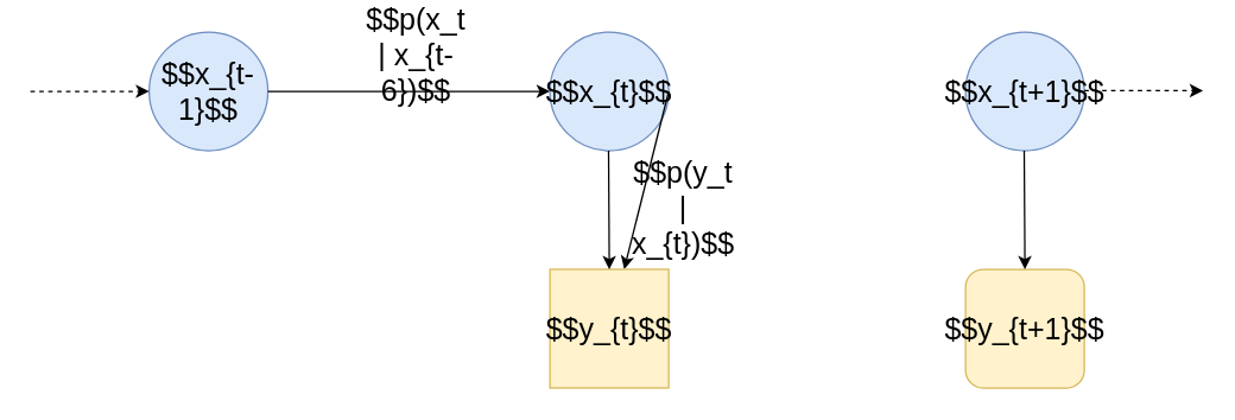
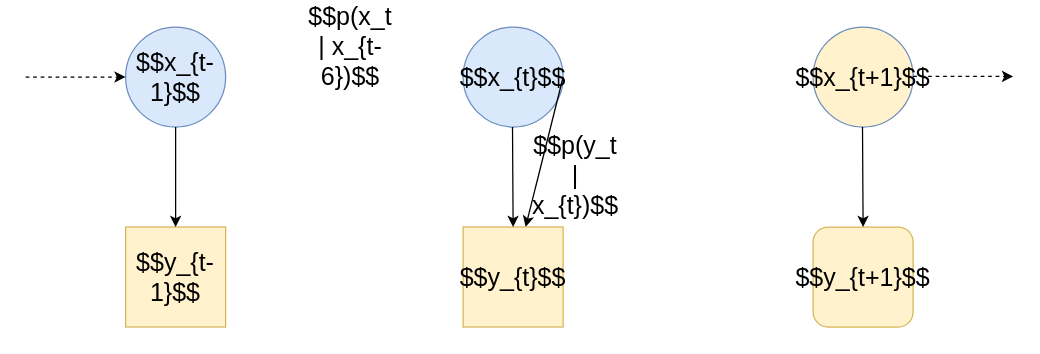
  <mxCell id="0" />
  <mxCell id="1" parent="0" />
  <mxCell id="2" value="&lt;font style=&quot;font-size: 20px;&quot;&gt;$$x_{t-1}$$&lt;/font&gt;" style="ellipse;whiteSpace=wrap;html=1;aspect=fixed;fontFamily=Helvetica;fontSize=12;fontColor=default;align=center;strokeColor=#6c8ebf;fillColor=#dae8fc;" parent="1" vertex="1"><mxGeometry x="100" y="20" width="80" height="80" as="geometry" /></mxCell>
  <mxCell id="3" value="&lt;font style=&quot;font-size: 20px;&quot;&gt;$$x_{t}$$&lt;/font&gt;" style="ellipse;whiteSpace=wrap;html=1;aspect=fixed;fontFamily=Helvetica;fontSize=12;fontColor=default;align=center;strokeColor=#6c8ebf;fillColor=#dae8fc;" parent="1" vertex="1"><mxGeometry x="370" y="20" width="80" height="80" as="geometry" /></mxCell>
- <mxCell id="4" value="&lt;font style=&quot;font-size: 20px;&quot;&gt;$$x_{t+1}$$&lt;/font&gt;" style="ellipse;whiteSpace=wrap;html=1;aspect=fixed;fontFamily=Helvetica;fontSize=12;fontColor=default;align=center;strokeColor=#6c8ebf;fillColor=#dae8fc;" parent="1" vertex="1"><mxGeometry x="650" y="20" width="80" height="80" as="geometry" /></mxCell>
- <mxCell id="5" value="" style="endArrow=classic;html=1;rounded=0;fontSize=16;exitX=1;exitY=0.5;exitDx=0;exitDy=0;entryX=0;entryY=0.5;entryDx=0;entryDy=0;" parent="1" source="2" target="3" edge="1"><mxGeometry width="50" height="50" relative="1" as="geometry"><mxPoint x="330" y="660" as="sourcePoint" /><mxPoint x="380" y="610" as="targetPoint" /></mxGeometry></mxCell>
+ <mxCell id="4" value="&lt;font style=&quot;font-size: 20px;&quot;&gt;$$x_{t+1}$$&lt;/font&gt;" style="ellipse;whiteSpace=wrap;html=1;aspect=fixed;fontFamily=Helvetica;fontSize=12;fontColor=default;align=center;strokeColor=#6c8ebf;fillColor=#fff2cc;" parent="1" vertex="1"><mxGeometry x="650" y="20" width="80" height="80" as="geometry" /></mxCell>
  <mxCell id="6" value="" style="endArrow=classic;html=1;rounded=0;fontSize=16;exitX=1;exitY=0.5;exitDx=0;exitDy=0;" parent="1" source="3" target="8" edge="1"><mxGeometry width="50" height="50" relative="1" as="geometry"><mxPoint x="460" y="59.5" as="sourcePoint" /><mxPoint x="570" y="59.5" as="targetPoint" /></mxGeometry></mxCell>
+ <mxCell id="7" value="&lt;font style=&quot;font-size: 20px;&quot;&gt;$$y_{t-1}$$&lt;/font&gt;" style="whiteSpace=wrap;html=1;aspect=fixed;fontFamily=Helvetica;fontSize=16;fontColor=default;align=center;strokeColor=#d6b656;fillColor=#fff2cc;" parent="1" vertex="1"><mxGeometry x="100" y="180" width="80" height="80" as="geometry" /></mxCell>
  <mxCell id="8" value="&lt;font style=&quot;font-size: 20px;&quot;&gt;$$y_{t}$$&lt;/font&gt;" style="whiteSpace=wrap;html=1;aspect=fixed;fontFamily=Helvetica;fontSize=16;fontColor=default;align=center;strokeColor=#d6b656;fillColor=#fff2cc;" parent="1" vertex="1"><mxGeometry x="370" y="180" width="80" height="80" as="geometry" /></mxCell>
  <mxCell id="9" value="&lt;font style=&quot;font-size: 20px;&quot;&gt;$$y_{t+1}$$&lt;/font&gt;" style="whiteSpace=wrap;html=1;aspect=fixed;fontFamily=Helvetica;fontSize=16;fontColor=default;align=center;strokeColor=#d6b656;fillColor=#fff2cc;rounded=1;" parent="1" vertex="1"><mxGeometry x="650" y="180" width="80" height="80" as="geometry" /></mxCell>
+ <mxCell id="10" value="" style="endArrow=classic;html=1;rounded=0;fontSize=16;exitX=0.5;exitY=1;exitDx=0;exitDy=0;" parent="1" source="2" target="7" edge="1"><mxGeometry width="50" height="50" relative="1" as="geometry"><mxPoint x="330" y="670" as="sourcePoint" /><mxPoint x="380" y="620" as="targetPoint" /></mxGeometry></mxCell>
  <mxCell id="11" value="" style="endArrow=classic;html=1;rounded=0;fontSize=16;exitX=0.5;exitY=1;exitDx=0;exitDy=0;entryX=0.5;entryY=0;entryDx=0;entryDy=0;" parent="1" target="8" edge="1"><mxGeometry width="50" height="50" relative="1" as="geometry"><mxPoint x="409.5" y="100" as="sourcePoint" /><mxPoint x="409.5" y="160" as="targetPoint" /></mxGeometry></mxCell>
  <mxCell id="12" value="" style="endArrow=classic;html=1;rounded=0;fontSize=16;exitX=0.5;exitY=1;exitDx=0;exitDy=0;entryX=0.5;entryY=0;entryDx=0;entryDy=0;" parent="1" target="9" edge="1"><mxGeometry width="50" height="50" relative="1" as="geometry"><mxPoint x="689.5" y="100" as="sourcePoint" /><mxPoint x="689.5" y="160" as="targetPoint" /></mxGeometry></mxCell>
  <mxCell id="13" value="&lt;font style=&quot;font-size: 20px;&quot;&gt;$$p(x_t | x_{t-6})$$&lt;/font&gt;" style="text;html=1;strokeColor=none;fillColor=none;align=center;verticalAlign=middle;whiteSpace=wrap;rounded=0;fontSize=16;" parent="1" vertex="1"><mxGeometry x="250" y="20" width="60" height="30" as="geometry" /></mxCell>
  <mxCell id="14" value="&lt;font style=&quot;font-size: 20px;&quot;&gt;$$p(y_t | x_{t})$$&lt;/font&gt;" style="text;html=1;strokeColor=none;fillColor=none;align=center;verticalAlign=middle;whiteSpace=wrap;rounded=0;fontSize=16;" parent="1" vertex="1"><mxGeometry x="430" y="123" width="60" height="30" as="geometry" /></mxCell>
  <mxCell id="15" value="" style="endArrow=classic;html=1;rounded=0;fontSize=16;entryX=0;entryY=0.5;entryDx=0;entryDy=0;dashed=1;" parent="1" target="2" edge="1"><mxGeometry width="50" height="50" relative="1" as="geometry"><mxPoint x="20" y="60" as="sourcePoint" /><mxPoint x="110" y="59.5" as="targetPoint" /></mxGeometry></mxCell>
  <mxCell id="16" value="" style="endArrow=classic;html=1;rounded=0;fontSize=16;entryX=0;entryY=0.5;entryDx=0;entryDy=0;dashed=1;" parent="1" edge="1"><mxGeometry width="50" height="50" relative="1" as="geometry"><mxPoint x="730" y="59.5" as="sourcePoint" /><mxPoint x="810" y="59.5" as="targetPoint" /></mxGeometry></mxCell>
